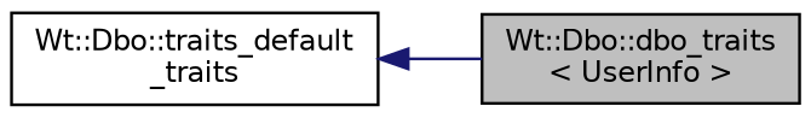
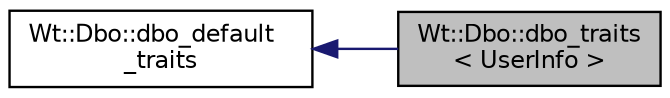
  digraph {
    rankdir=LR
    node [color=black fontname=Helvetica fontsize=10 shape=record style=filled]
    n1 [fillcolor=grey75 fontcolor=black height=0.2 label="Wt::Dbo::dbo_traits\l\< UserInfo \>" width=0.4]
-   n2 [fillcolor=white height=0.2 label="Wt::Dbo::traits_default\l_traits" width=0.4]
+   n2 [fillcolor=white height=0.2 label="Wt::Dbo::dbo_default\l_traits" width=0.4]
    n2 -> n1 [color=midnightblue dir=back fontname=Helvetica fontsize=10 labelfontname=Helvetica labelfontsize=10 style=solid]
  }
